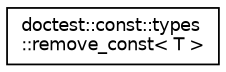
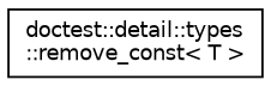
  digraph {
    rankdir=LR
-   n1 [color=black fillcolor=white fontname=Helvetica fontsize=10 height=0.2 label="doctest::const::types\l::remove_const\< T \>" shape=record style=filled width=0.4]
+   n1 [color=black fillcolor=white fontname=Helvetica fontsize=10 height=0.2 label="doctest::detail::types\l::remove_const\< T \>" shape=record style=filled width=0.4]
  }
